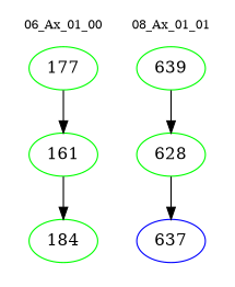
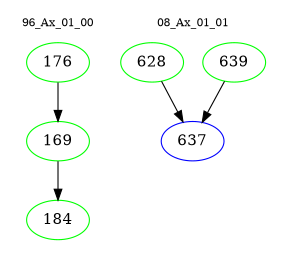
  digraph {
    node [color=green]
    edge [color=black]
-   n1 [label=177]
-   n2 [label=161]
+   n1 [label=176]
+   n2 [label=169]
    n3 [label=184]
    n4 [label=639]
    n5 [label=628]
    n6 [color=blue label=637]
    subgraph cluster_1 {
      color=white
      fontsize=10
-     label="06_Ax_01_00"
+     label="96_Ax_01_00"
      n1
      n2
      n3
    }
    subgraph cluster_2 {
      color=white
      fontsize=10
      label="08_Ax_01_01"
      n4
      n5
      n6
    }
    n1 -> n2
    n2 -> n3
-   n4 -> n5
+   n4 -> n6
    n5 -> n6
  }
